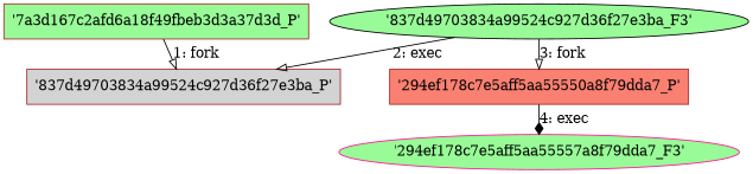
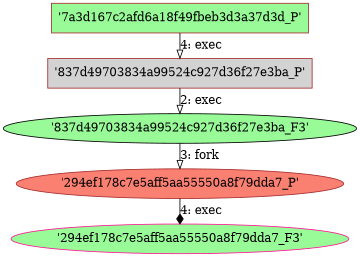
  digraph {
    engine=neato
    fixedsize=false
    fontsize=10
    nodesep=0.3
    rankdir=TB
    ranksep=0
    splines=true
    node [color=brown fillcolor=palegreen node_type=Process shape=box style=filled]
    edge [arrowhead=onormal]
    "'837d49703834a99524c927d36f27e3ba_P'" [fillcolor=lightgrey]
    "'7a3d167c2afd6a18f49fbeb3d3a37d3d_P'"
    "'837d49703834a99524c927d36f27e3ba_F3'" [color=black node_type=File shape=ellipse]
-   "'294ef178c7e5aff5aa55550a8f79dda7_P'" [fillcolor=salmon]
-   "'294ef178c7e5aff5aa55550a8f79dda7_F3'" [color=deeppink node_type=File shape=ellipse label="'294ef178c7e5aff5aa55557a8f79dda7_F3'"]
-   "'837d49703834a99524c927d36f27e3ba_F3'" -> "'837d49703834a99524c927d36f27e3ba_P'" [label="2: exec"]
-   "'7a3d167c2afd6a18f49fbeb3d3a37d3d_P'" -> "'837d49703834a99524c927d36f27e3ba_P'" [label="1: fork"]
+   "'294ef178c7e5aff5aa55550a8f79dda7_P'" [fillcolor=salmon shape=ellipse]
+   "'294ef178c7e5aff5aa55550a8f79dda7_F3'" [color=deeppink node_type=File shape=ellipse]
+   "'837d49703834a99524c927d36f27e3ba_P'" -> "'837d49703834a99524c927d36f27e3ba_F3'" [label="2: exec"]
+   "'7a3d167c2afd6a18f49fbeb3d3a37d3d_P'" -> "'837d49703834a99524c927d36f27e3ba_P'" [label="4: exec"]
    "'837d49703834a99524c927d36f27e3ba_F3'" -> "'294ef178c7e5aff5aa55550a8f79dda7_P'" [label="3: fork"]
    "'294ef178c7e5aff5aa55550a8f79dda7_P'" -> "'294ef178c7e5aff5aa55550a8f79dda7_F3'" [arrowhead=diamond label="4: exec"]
  }
